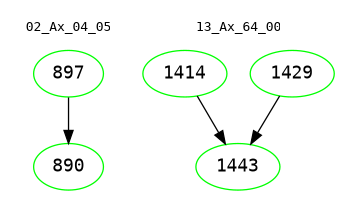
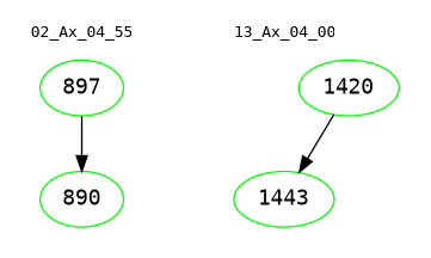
  digraph {
    fontname="DejaVu Sans Mono"
    node [color=green fontname="DejaVu Sans Mono"]
    edge [color=black fontname="DejaVu Sans Mono"]
    n1 [label=897]
    n2 [label=890]
-   n3 [label=1429]
-   n4 [label=1414]
+   n3 [label=1420]
    n5 [label=1443]
    subgraph cluster_1 {
      color=white
      fontsize=10
-     label="02_Ax_04_05"
+     label="02_Ax_04_55"
      n1
      n2
    }
    subgraph cluster_2 {
      color=white
      fontsize=10
-     label="13_Ax_64_00"
+     label="13_Ax_04_00"
      n3
-     n4
      n5
    }
    n1 -> n2
    n3 -> n5
-   n4 -> n5
  }
